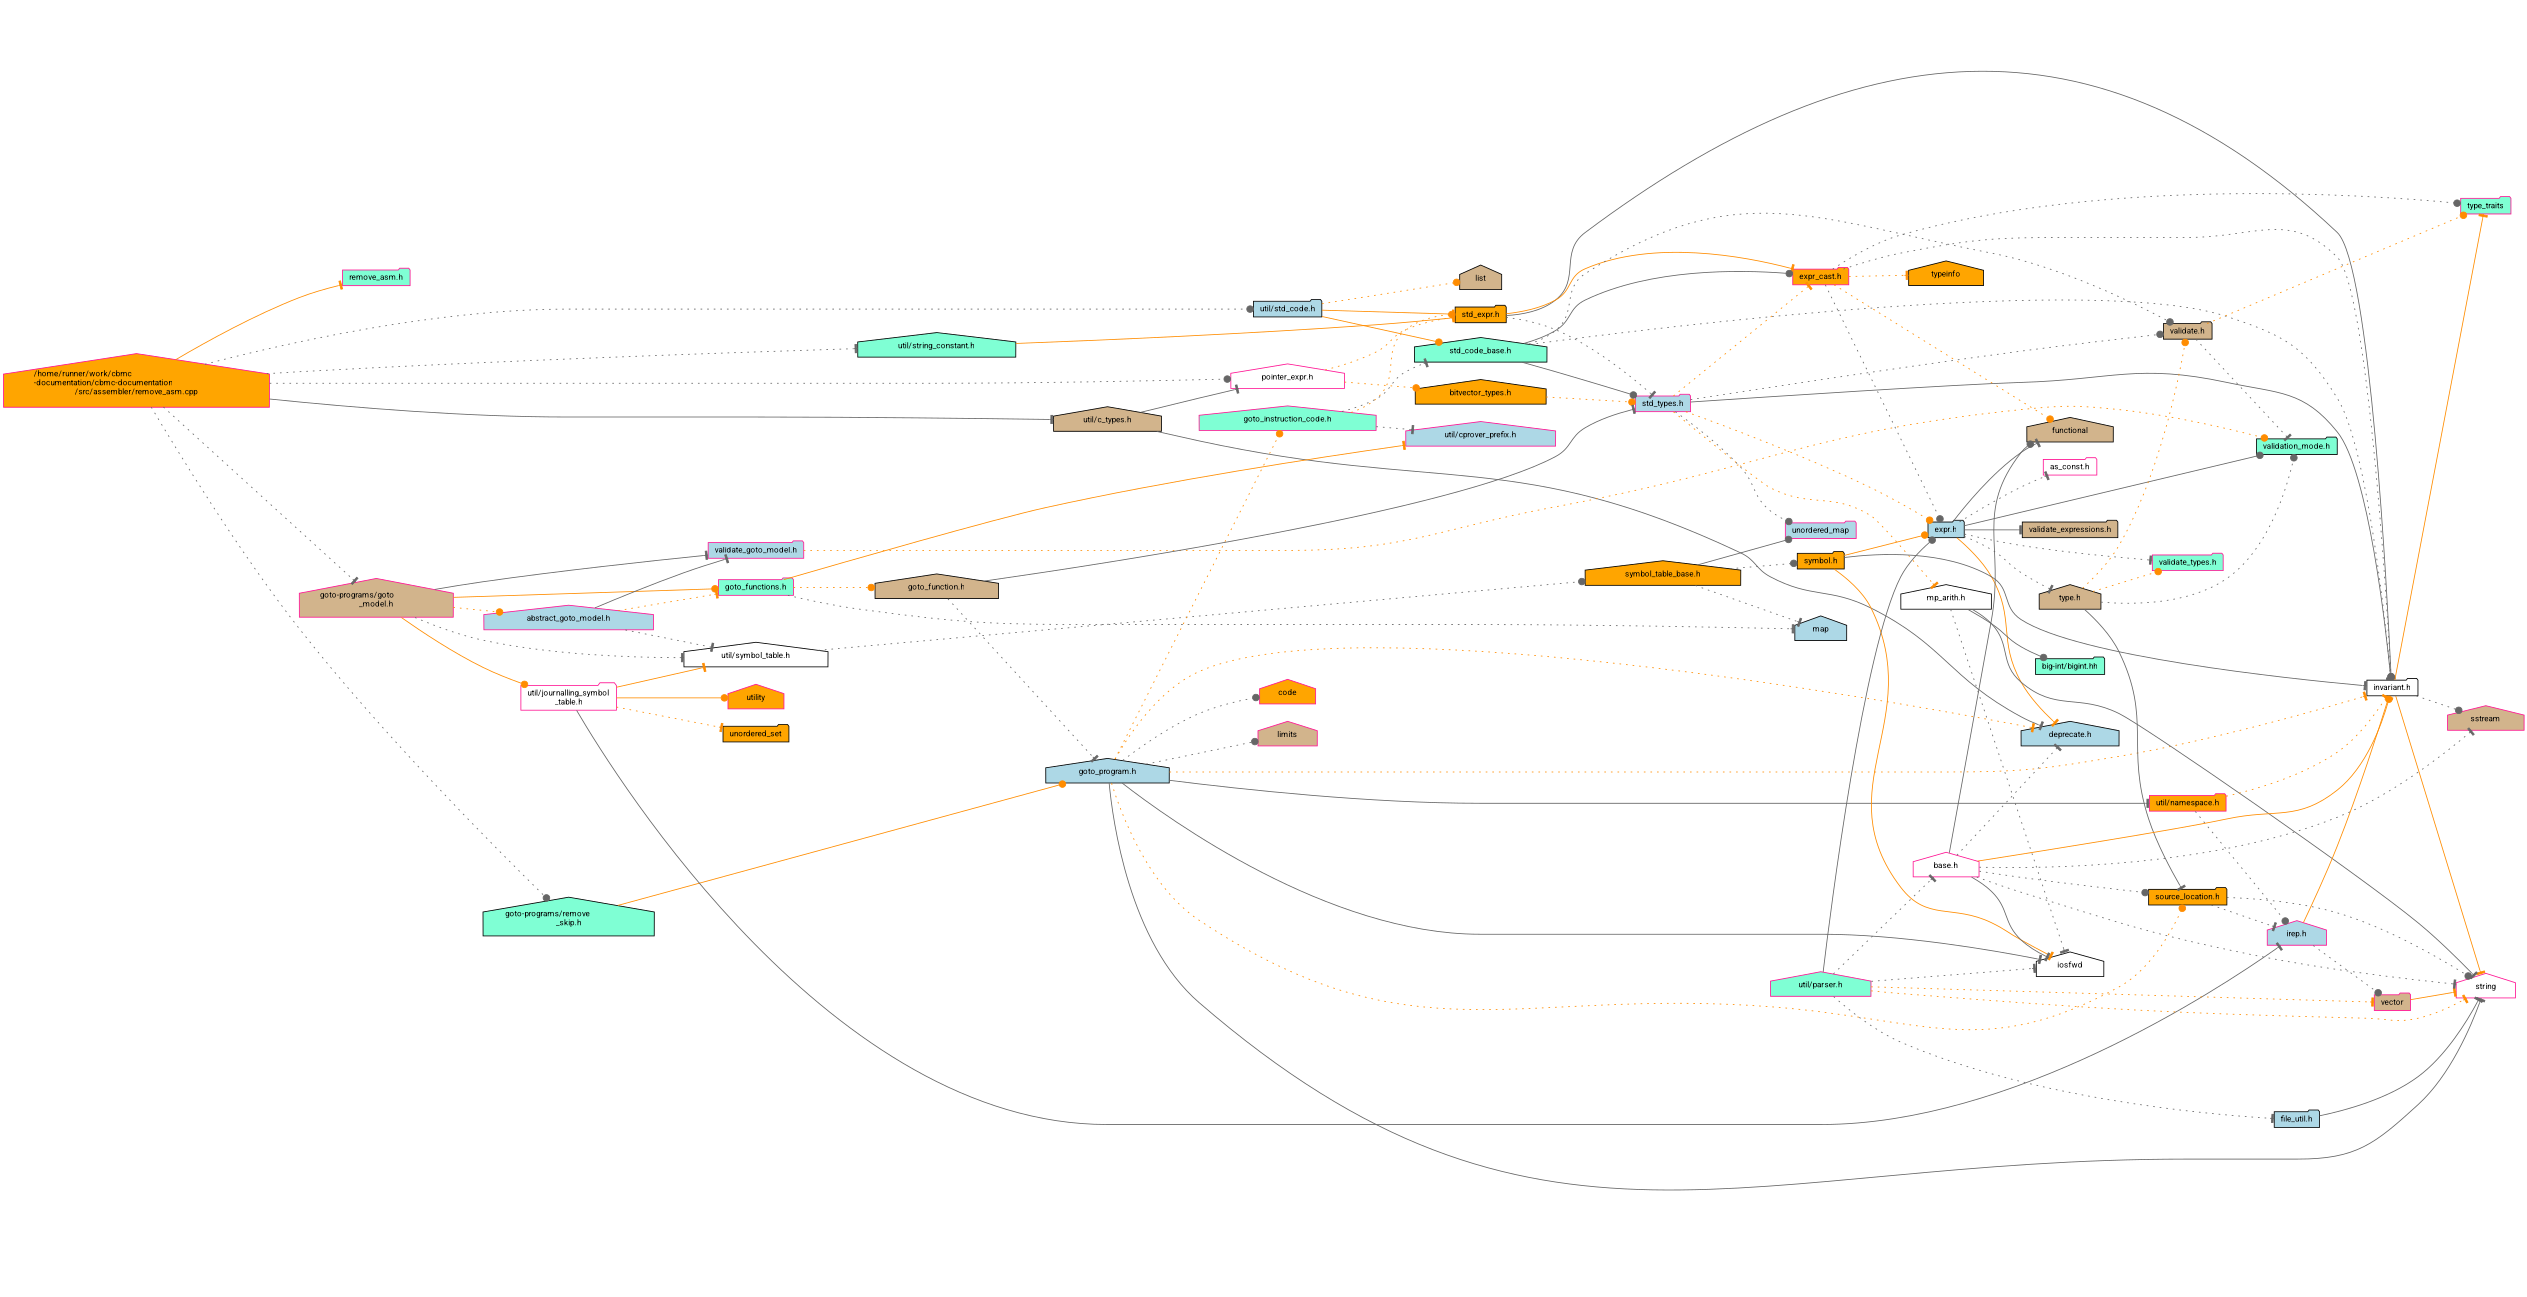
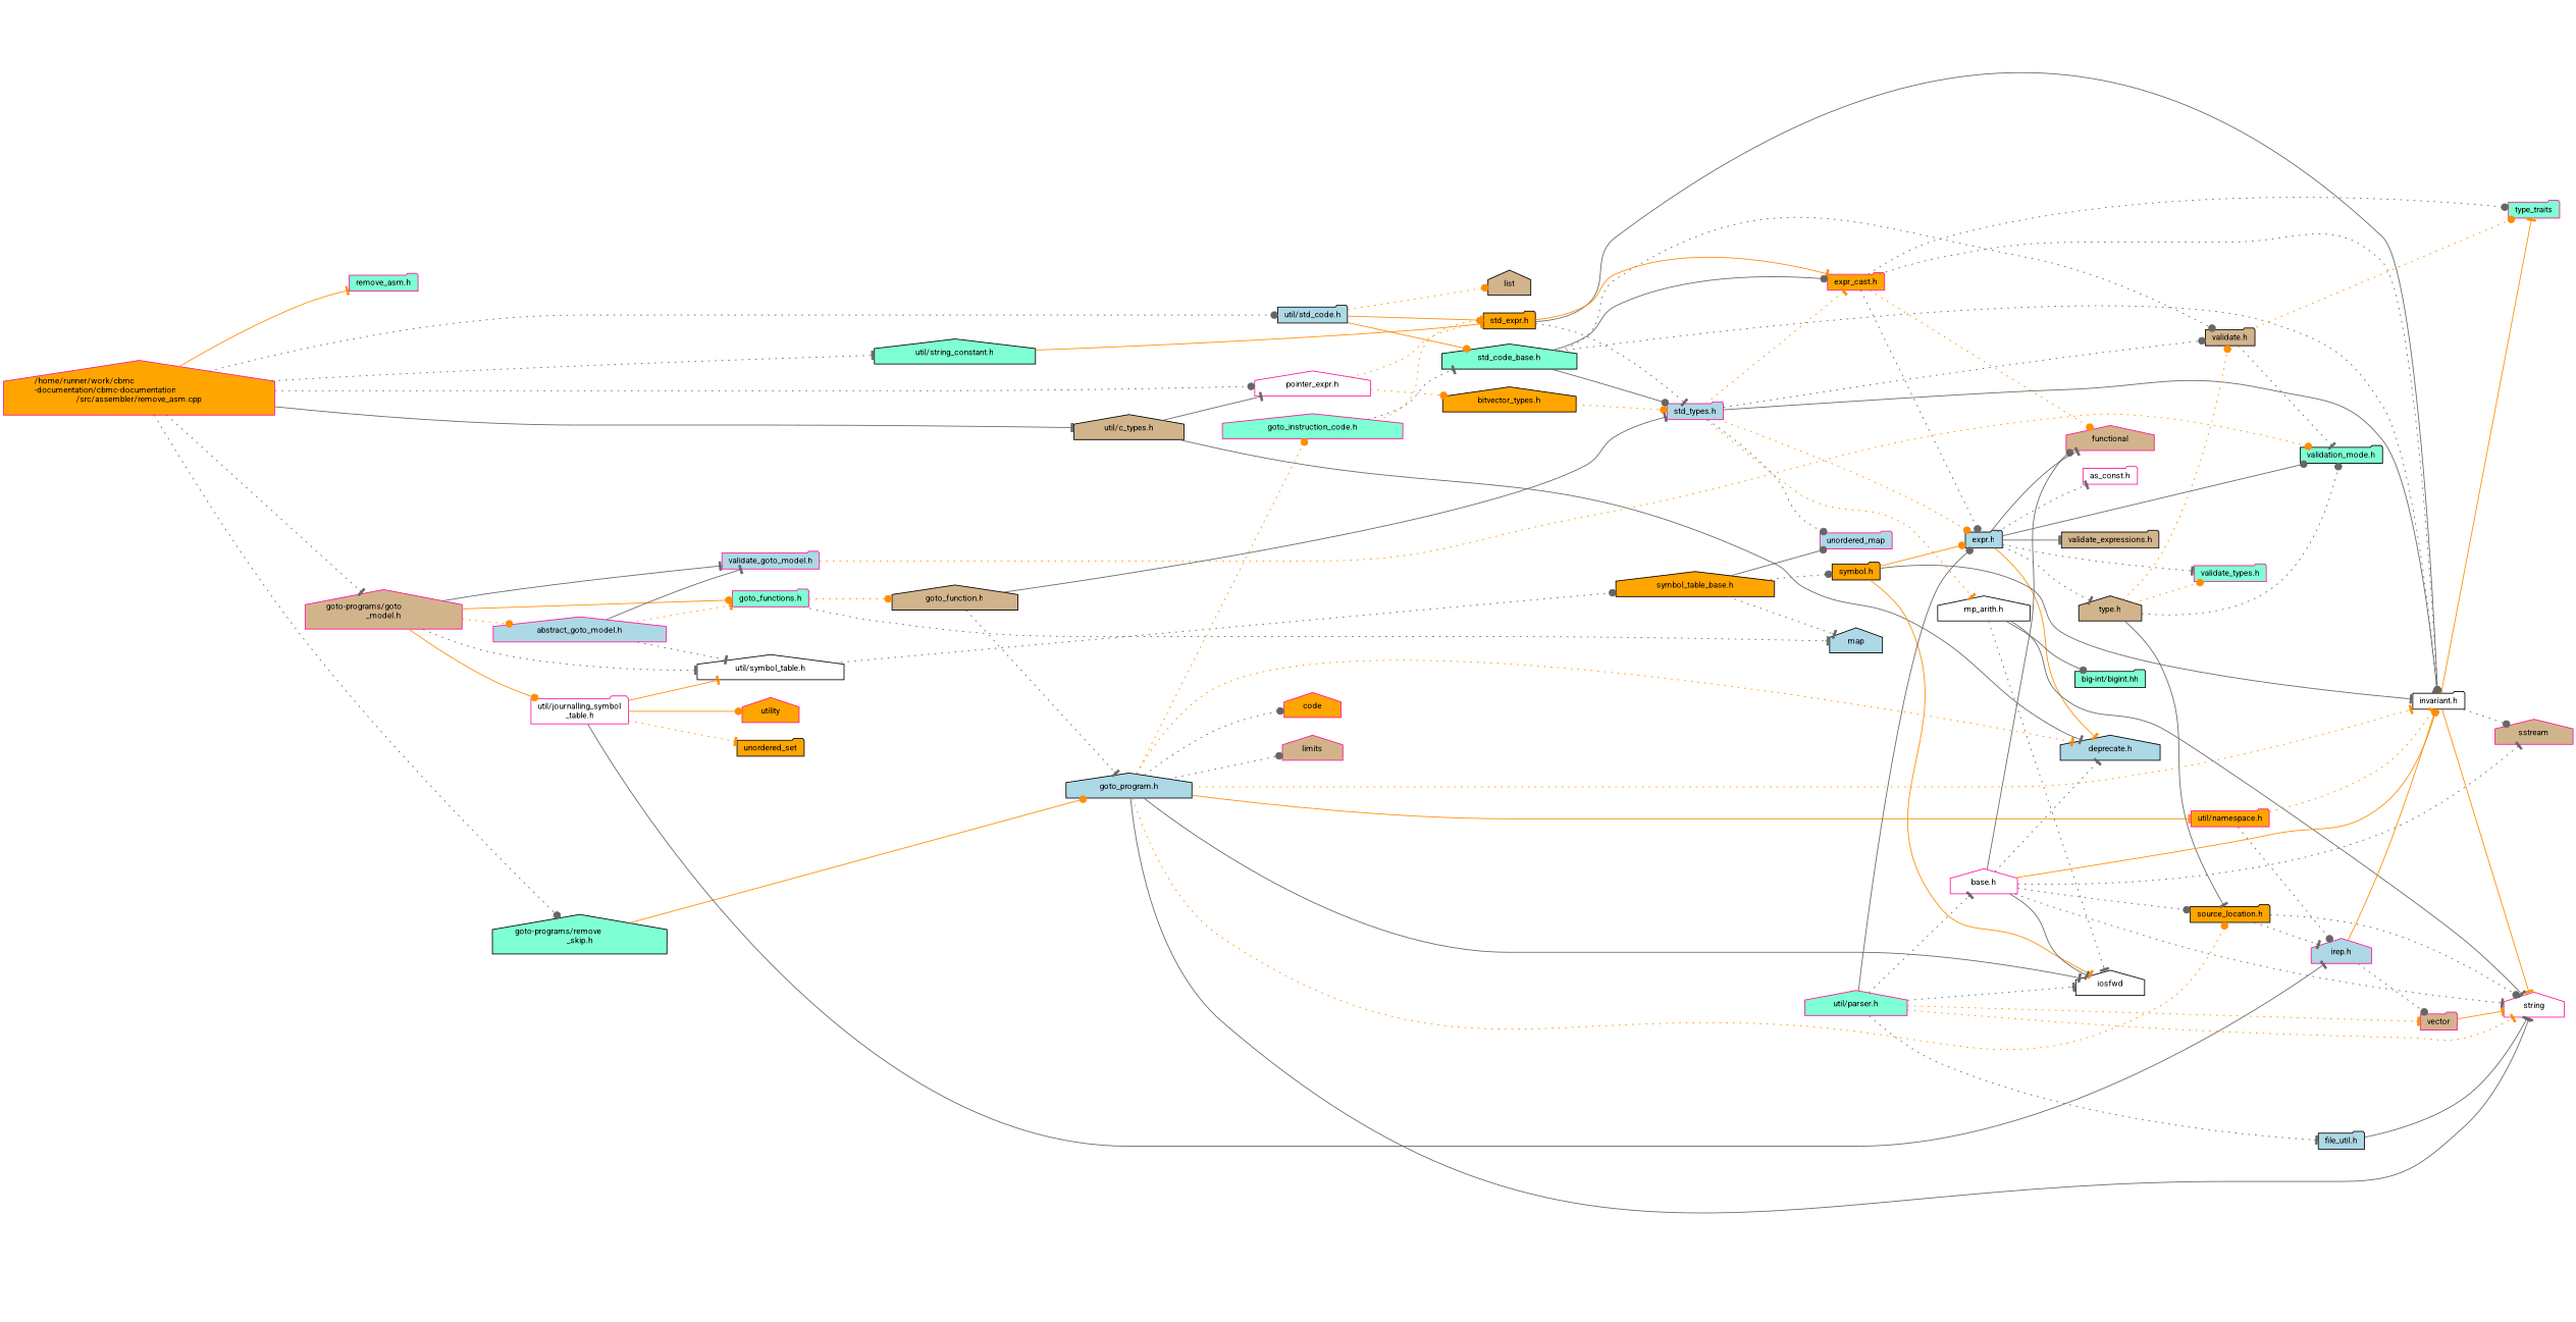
  digraph {
    fontname=Roboto
    rankdir=LR
    node [color=black fillcolor=orange fontname=Roboto fontsize=10 shape=house style=filled]
    edge [arrowhead=tee color=gray40 fontname=Roboto fontsize=10 labelfontname=Helvetica labelfontsize=10 style=dotted]
    n1 [color=deeppink fontcolor=black height=0.2 label="/home/runner/work/cbmc\l-documentation/cbmc-documentation\l/src/assembler/remove_asm.cpp" width=0.4]
    n2 [color=deeppink fillcolor=aquamarine height=0.2 label="remove_asm.h" shape=folder width=0.4]
    n3 [fillcolor=tan height=0.2 label="util/c_types.h" width=0.4]
    n4 [color=deeppink fillcolor=white height=0.2 label="pointer_expr.h" width=0.4]
    n5 [fillcolor=lightblue height=0.2 label="util/std_code.h" shape=folder width=0.4]
    n6 [fillcolor=aquamarine height=0.2 label="util/string_constant.h" width=0.4]
    n7 [color=deeppink fillcolor=tan height=0.2 label="goto-programs/goto\l_model.h" width=0.4]
    n8 [fillcolor=aquamarine height=0.2 label="goto-programs/remove\l_skip.h" width=0.4]
    n9 [fillcolor=lightblue height=0.2 label="deprecate.h" width=0.4]
    n10 [height=0.2 label="bitvector_types.h" width=0.4]
    n11 [height=0.2 label="std_expr.h" shape=folder width=0.4]
    n12 [fillcolor=tan height=0.2 label=list width=0.4]
    n13 [fillcolor=aquamarine height=0.2 label="std_code_base.h" width=0.4]
    n14 [fillcolor=white height=0.2 label="util/symbol_table.h" width=0.4]
    n15 [color=deeppink fillcolor=white height=0.2 label="util/journalling_symbol\l_table.h" shape=folder width=0.4]
    n16 [color=deeppink fillcolor=lightblue height=0.2 label="abstract_goto_model.h" width=0.4]
    n17 [color=deeppink fillcolor=aquamarine height=0.2 label="goto_functions.h" shape=folder width=0.4]
    n18 [color=deeppink fillcolor=lightblue height=0.2 label="validate_goto_model.h" shape=folder width=0.4]
    n19 [fillcolor=lightblue height=0.2 label="goto_program.h" width=0.4]
    n20 [color=deeppink fillcolor=lightblue height=0.2 label="std_types.h" shape=folder width=0.4]
    n21 [fillcolor=white height=0.2 label="invariant.h" shape=folder width=0.4]
    n22 [color=deeppink height=0.2 label="expr_cast.h" shape=folder width=0.4]
    n23 [fillcolor=lightblue height=0.2 label="expr.h" shape=folder width=0.4]
    n24 [fillcolor=tan height=0.2 label="validate.h" shape=folder width=0.4]
    n25 [fillcolor=white height=0.2 label="mp_arith.h" width=0.4]
    n26 [color=deeppink fillcolor=lightblue height=0.2 label=unordered_map shape=folder width=0.4]
    n27 [color=deeppink fillcolor=white height=0.2 label="as_const.h" shape=folder width=0.4]
    n28 [fillcolor=tan height=0.2 label="type.h" width=0.4]
    n29 [fillcolor=aquamarine height=0.2 label="validation_mode.h" shape=folder width=0.4]
    n30 [color=deeppink fillcolor=aquamarine height=0.2 label="validate_types.h" shape=folder width=0.4]
    n31 [fillcolor=tan height=0.2 label="validate_expressions.h" shape=folder width=0.4]
-   n32 [fillcolor=tan height=0.2 label=functional width=0.4]
+   n32 [color=deeppink fillcolor=tan height=0.2 label=functional width=0.4]
    n33 [color=deeppink fillcolor=white height=0.2 label=string width=0.4]
    n34 [color=deeppink fillcolor=tan height=0.2 label=sstream width=0.4]
    n35 [color=deeppink fillcolor=aquamarine height=0.2 label=type_traits shape=folder width=0.4]
-   n36 [height=0.2 label=typeinfo width=0.4]
    n37 [fillcolor=white height=0.2 label=iosfwd width=0.4]
    n38 [fillcolor=aquamarine height=0.2 label="big-int/bigint.hh" shape=folder width=0.4]
    n39 [height=0.2 label="source_location.h" shape=folder width=0.4]
    n40 [color=deeppink fillcolor=lightblue height=0.2 label="irep.h" width=0.4]
    n41 [color=deeppink fillcolor=tan height=0.2 label=vector shape=folder width=0.4]
    n42 [height=0.2 label="symbol_table_base.h" width=0.4]
    n43 [color=deeppink height=0.2 label=utility width=0.4]
    n44 [height=0.2 label=unordered_set shape=folder width=0.4]
    n45 [fillcolor=lightblue height=0.2 label=map width=0.4]
    n46 [fillcolor=tan height=0.2 label="goto_function.h" width=0.4]
-   n47 [color=deeppink fillcolor=lightblue height=0.2 label="util/cprover_prefix.h" width=0.4]
    n48 [height=0.2 label="symbol.h" shape=folder width=0.4]
    n49 [color=deeppink fillcolor=aquamarine height=0.2 label="goto_instruction_code.h" width=0.4]
    n50 [color=deeppink height=0.2 label=code width=0.4]
    n51 [color=deeppink fillcolor=tan height=0.2 label=limits width=0.4]
    n52 [color=deeppink height=0.2 label="util/namespace.h" shape=folder width=0.4]
    n53 [color=deeppink fillcolor=aquamarine height=0.2 label="util/parser.h" width=0.4]
    n54 [color=deeppink fillcolor=white height=0.2 label="base.h" width=0.4]
    n55 [fillcolor=lightblue height=0.2 label="file_util.h" shape=folder width=0.4]
    n1 -> n2 [color=darkorange style=solid]
    n1 -> n3 [style=solid]
    n1 -> n4 [arrowhead=dot]
    n1 -> n5 [arrowhead=dot]
    n1 -> n6
    n1 -> n7
    n1 -> n8 [arrowhead=dot]
    n3 -> n4 [style=solid]
    n3 -> n9 [style=solid]
    n4 -> n10 [arrowhead=dot color=darkorange]
    n4 -> n11 [color=darkorange]
    n5 -> n11 [color=darkorange style=solid]
    n5 -> n12 [arrowhead=dot color=darkorange]
    n5 -> n13 [arrowhead=dot color=darkorange style=solid]
    n6 -> n11 [color=darkorange style=solid]
    n7 -> n14
    n7 -> n15 [arrowhead=dot color=darkorange style=solid]
    n7 -> n16 [arrowhead=dot color=darkorange]
    n7 -> n17 [arrowhead=dot color=darkorange style=solid]
    n7 -> n18 [style=solid]
    n8 -> n19 [arrowhead=dot color=darkorange style=solid]
    n10 -> n20 [arrowhead=dot color=darkorange]
    n11 -> n20
    n11 -> n21 [arrowhead=dot style=solid]
    n11 -> n22 [color=darkorange style=solid]
    n13 -> n20 [arrowhead=dot style=solid]
    n13 -> n21
    n13 -> n22 [arrowhead=dot style=solid]
    n13 -> n24 [arrowhead=dot]
    n14 -> n42 [arrowhead=dot]
    n15 -> n14 [color=darkorange style=solid]
    n15 -> n40 [style=solid]
    n15 -> n43 [arrowhead=dot color=darkorange style=solid]
    n15 -> n44 [color=darkorange]
    n16 -> n14
    n16 -> n17 [color=darkorange]
    n16 -> n18 [style=solid]
    n17 -> n45
    n17 -> n46 [arrowhead=dot color=darkorange]
-   n17 -> n47 [color=darkorange style=solid]
    n18 -> n29 [arrowhead=dot color=darkorange]
    n19 -> n9 [color=darkorange]
    n19 -> n21 [color=darkorange]
    n19 -> n33 [style=solid]
    n19 -> n37 [style=solid]
    n19 -> n39 [arrowhead=dot color=darkorange]
    n19 -> n49 [arrowhead=dot color=darkorange]
    n19 -> n50 [arrowhead=dot]
    n19 -> n51 [arrowhead=dot]
-   n19 -> n52 [style=solid]
+   n19 -> n52 [color=darkorange style=solid]
    n20 -> n21 [style=solid]
    n20 -> n22 [color=darkorange]
    n20 -> n23 [arrowhead=dot color=darkorange]
    n20 -> n24 [arrowhead=dot]
    n20 -> n25 [color=darkorange]
    n20 -> n26 [arrowhead=dot]
    n21 -> n33 [color=darkorange style=solid]
    n21 -> n34 [arrowhead=dot]
    n21 -> n35 [color=darkorange style=solid]
    n22 -> n21 [arrowhead=dot]
    n22 -> n23 [arrowhead=dot]
    n22 -> n32 [arrowhead=dot color=darkorange]
    n22 -> n35 [arrowhead=dot]
-   n22 -> n36 [color=darkorange]
    n23 -> n9 [color=darkorange style=solid]
    n23 -> n27
    n23 -> n28
    n23 -> n29 [arrowhead=dot style=solid]
    n23 -> n30
    n23 -> n31 [style=solid]
    n23 -> n32 [style=solid]
    n24 -> n29
    n24 -> n35 [arrowhead=dot color=darkorange]
    n25 -> n33 [style=solid]
    n25 -> n37
    n25 -> n38 [arrowhead=dot style=solid]
    n28 -> n24 [arrowhead=dot color=darkorange]
    n28 -> n29 [arrowhead=dot]
    n28 -> n30 [arrowhead=dot color=darkorange]
    n28 -> n39 [style=solid]
    n39 -> n33 [arrowhead=dot]
    n39 -> n40
    n40 -> n21 [color=darkorange style=solid]
    n40 -> n41 [arrowhead=dot]
    n41 -> n33 [color=darkorange style=solid]
    n42 -> n26 [arrowhead=dot style=solid]
    n42 -> n45
    n42 -> n48 [arrowhead=dot]
    n46 -> n19
    n46 -> n20 [style=solid]
    n48 -> n21 [style=solid]
    n48 -> n23 [arrowhead=dot color=darkorange style=solid]
    n48 -> n37 [color=darkorange style=solid]
    n49 -> n11 [arrowhead=dot color=darkorange]
    n49 -> n13
-   n49 -> n47
    n52 -> n21 [color=darkorange]
    n52 -> n40 [arrowhead=dot]
    n53 -> n23 [arrowhead=dot style=solid]
    n53 -> n33 [color=darkorange]
    n53 -> n37
    n53 -> n41 [color=darkorange]
    n53 -> n54
    n53 -> n55
    n54 -> n9
    n54 -> n21 [arrowhead=dot color=darkorange style=solid]
    n54 -> n32 [arrowhead=dot style=solid]
    n54 -> n33
    n54 -> n34
    n54 -> n37 [style=solid]
    n54 -> n39 [arrowhead=dot]
    n55 -> n33 [style=solid]
  }
